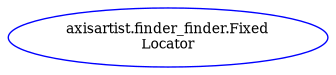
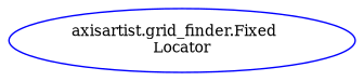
  digraph {
    rankdir=LR
    fontname="DejaVu Serif"
-   n1 [color=blue fillcolor=white fontname="DejaVu Serif" fontsize=10 height=0.2 label="axisartist.finder_finder.Fixed\lLocator" shape=ellipse style=filled width=0.4]
+   n1 [color=blue fillcolor=white fontname="DejaVu Serif" fontsize=10 height=0.2 label="axisartist.grid_finder.Fixed\lLocator" shape=ellipse style=filled width=0.4]
  }
